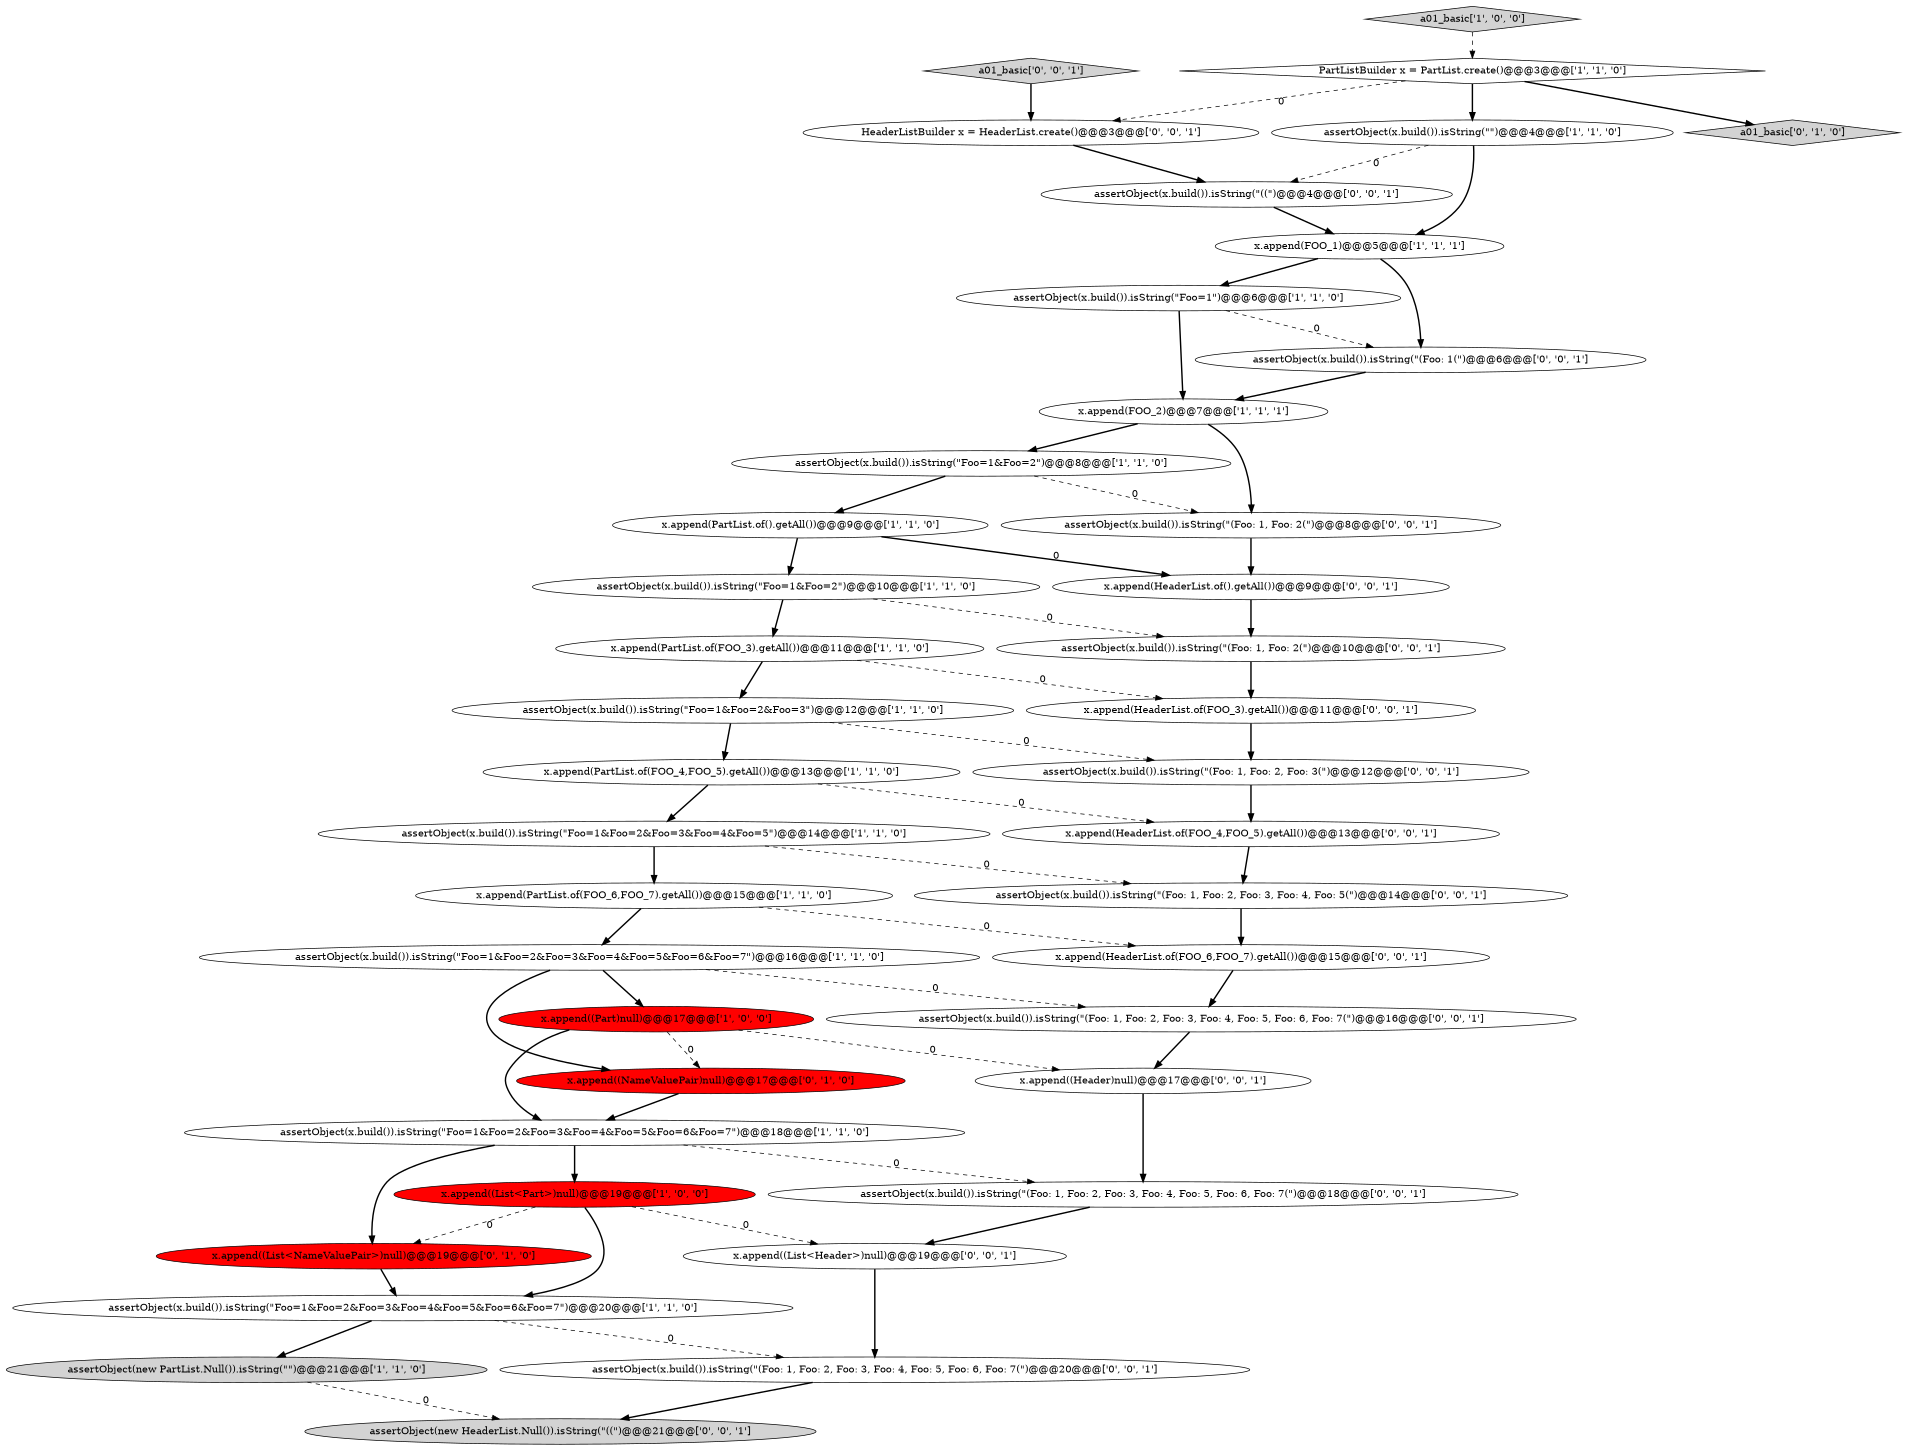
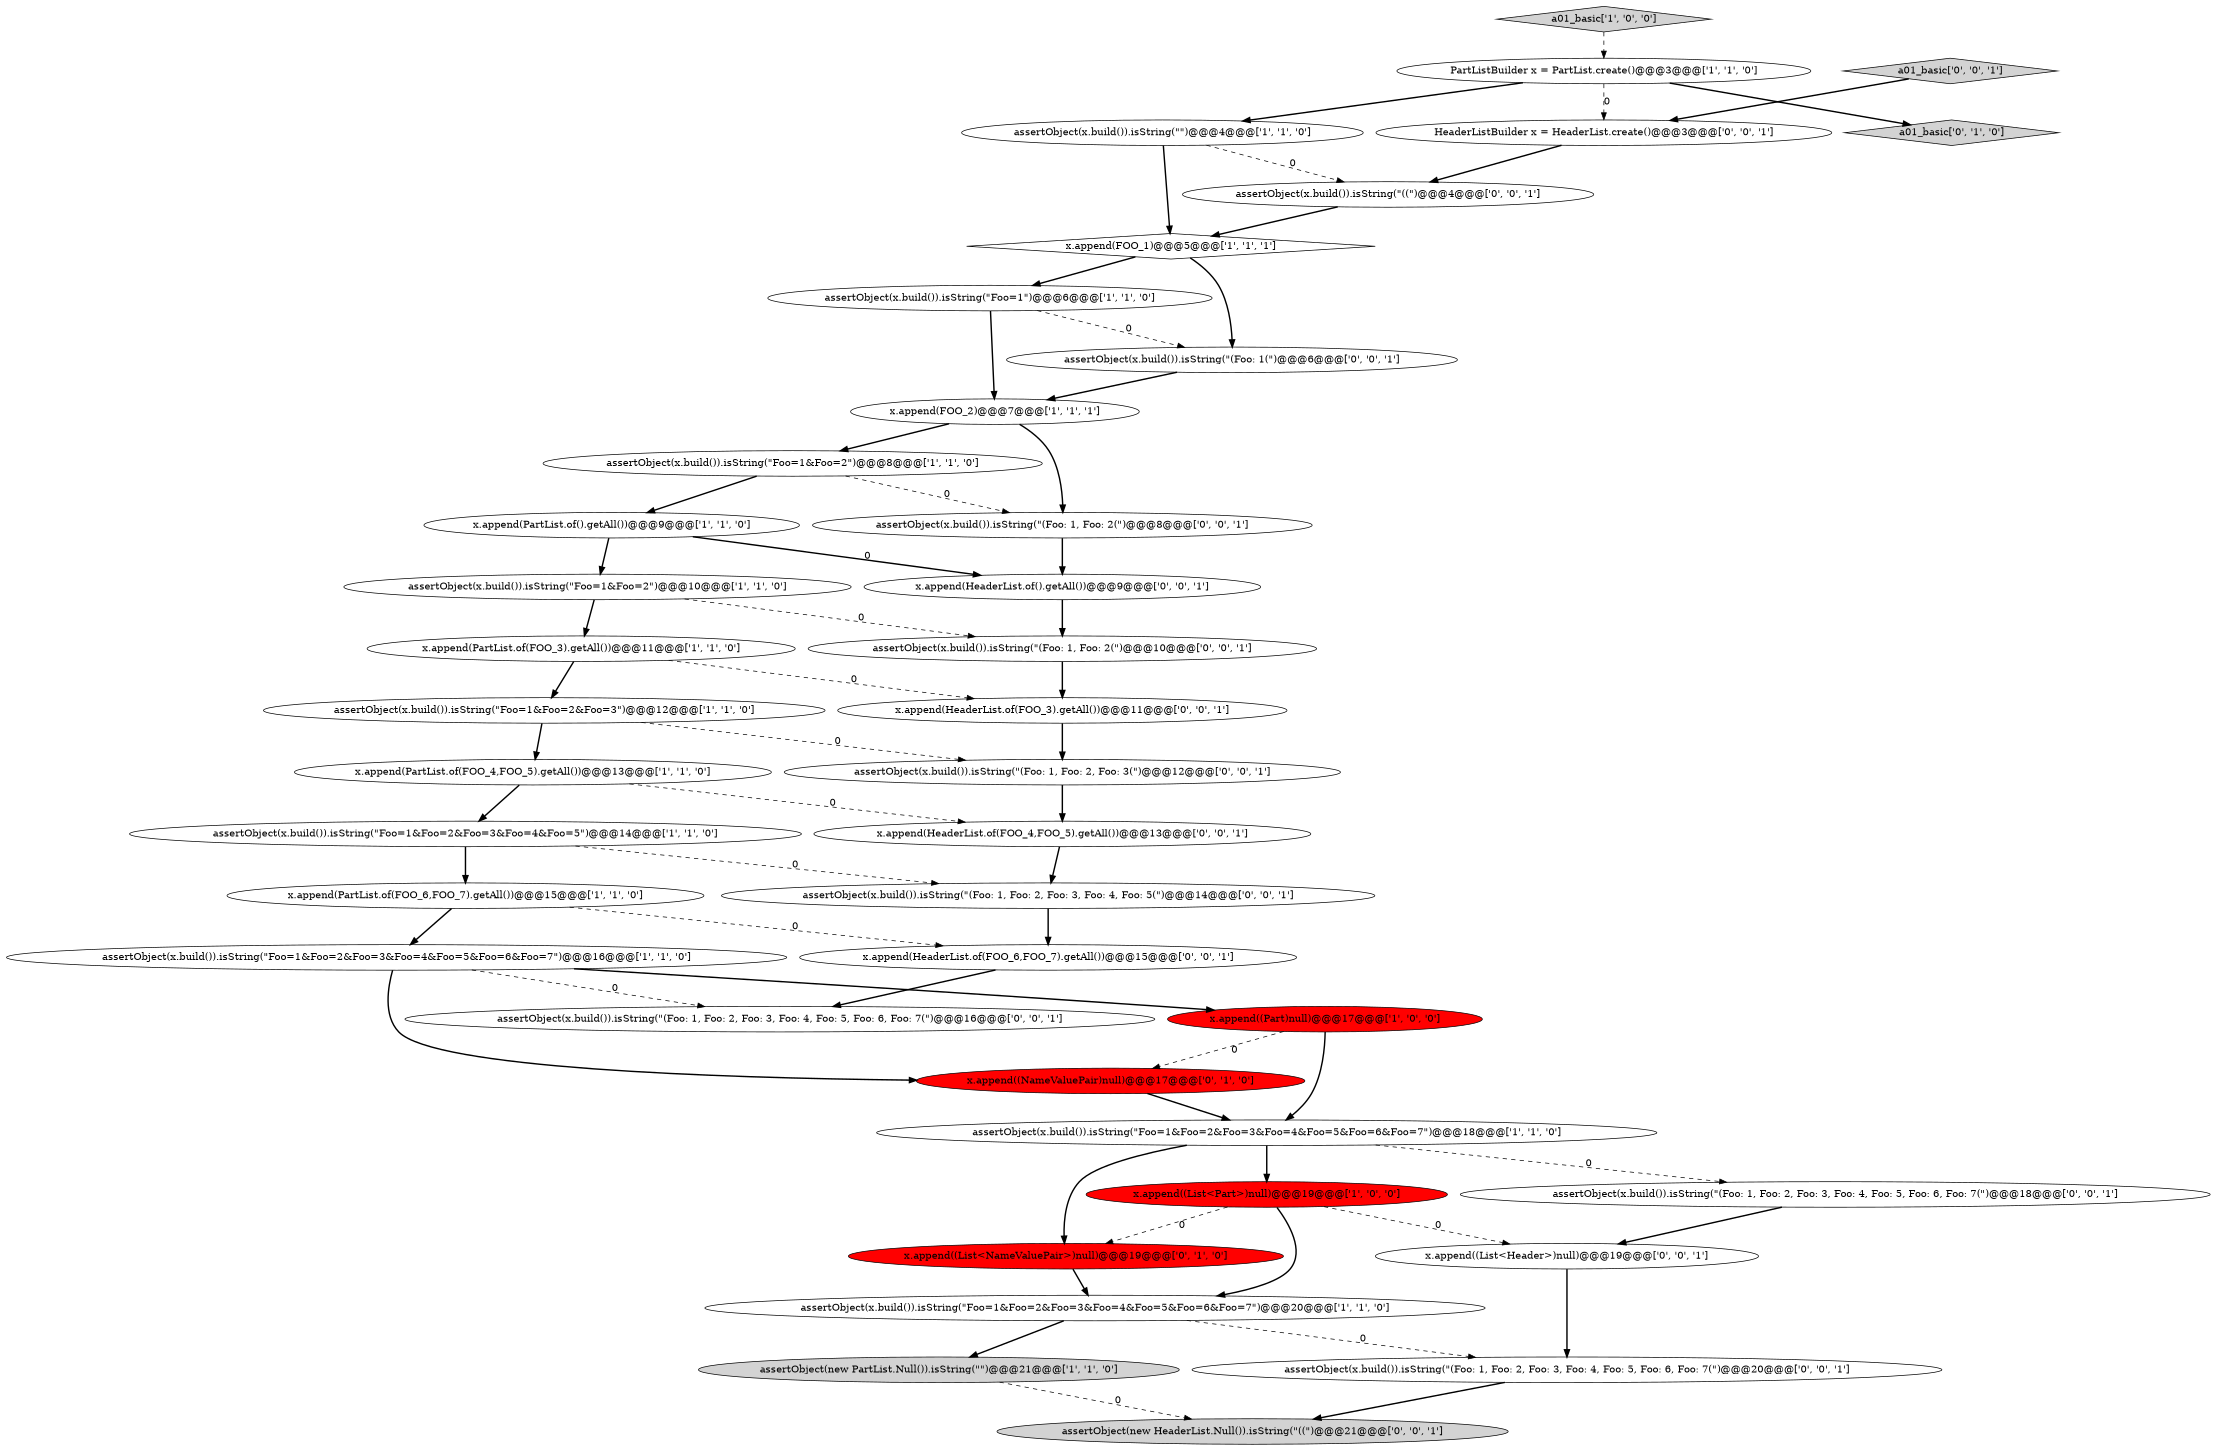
  digraph {
    node [fillcolor=white shape=ellipse style=filled]
    edge [style=bold]
    n1 [label="x.append(PartList.of(FOO_3).getAll())@@@11@@@['1', '1', '0']"]
    n2 [label="x.append(HeaderList.of(FOO_3).getAll())@@@11@@@['0', '0', '1']"]
    n3 [label="assertObject(x.build()).isString(\"Foo=1&Foo=2&Foo=3\")@@@12@@@['1', '1', '0']"]
    n4 [label="assertObject(x.build()).isString(\"(Foo: 1, Foo: 2, Foo: 3(\")@@@12@@@['0', '0', '1']"]
    n5 [label="x.append(PartList.of(FOO_4,FOO_5).getAll())@@@13@@@['1', '1', '0']"]
    n6 [label="x.append(HeaderList.of(FOO_4,FOO_5).getAll())@@@13@@@['0', '0', '1']"]
    n7 [label="assertObject(x.build()).isString(\"(Foo: 1, Foo: 2, Foo: 3, Foo: 4, Foo: 5(\")@@@14@@@['0', '0', '1']"]
    n8 [label="x.append(HeaderList.of(FOO_6,FOO_7).getAll())@@@15@@@['0', '0', '1']"]
    n9 [fillcolor=red label="x.append((List<NameValuePair>)null)@@@19@@@['0', '1', '0']"]
    n10 [label="assertObject(x.build()).isString(\"Foo=1&Foo=2&Foo=3&Foo=4&Foo=5&Foo=6&Foo=7\")@@@20@@@['1', '1', '0']"]
    n11 [fillcolor=lightgray label="assertObject(new PartList.Null()).isString(\"\")@@@21@@@['1', '1', '0']"]
    n12 [label="assertObject(x.build()).isString(\"(Foo: 1, Foo: 2, Foo: 3, Foo: 4, Foo: 5, Foo: 6, Foo: 7(\")@@@20@@@['0', '0', '1']"]
    n13 [label="HeaderListBuilder x = HeaderList.create()@@@3@@@['0', '0', '1']"]
    n14 [label="assertObject(x.build()).isString(\"((\")@@@4@@@['0', '0', '1']"]
-   n15 [label="x.append(FOO_1)@@@5@@@['1', '1', '1']"]
+   n15 [label="x.append(FOO_1)@@@5@@@['1', '1', '1']" shape=diamond]
    n16 [fillcolor=lightgray label="assertObject(new HeaderList.Null()).isString(\"((\")@@@21@@@['0', '0', '1']"]
    n17 [fillcolor=lightgray label="a01_basic['0', '0', '1']" shape=diamond]
    n18 [label="assertObject(x.build()).isString(\"Foo=1&Foo=2&Foo=3&Foo=4&Foo=5\")@@@14@@@['1', '1', '0']"]
    n19 [fillcolor=lightgray label="a01_basic['0', '1', '0']" shape=diamond]
-   n20 [label="PartListBuilder x = PartList.create()@@@3@@@['1', '1', '0']" shape=diamond]
+   n20 [label="PartListBuilder x = PartList.create()@@@3@@@['1', '1', '0']"]
    n21 [label="assertObject(x.build()).isString(\"\")@@@4@@@['1', '1', '0']"]
-   n22 [label="x.append((Header)null)@@@17@@@['0', '0', '1']"]
    n23 [label="assertObject(x.build()).isString(\"(Foo: 1, Foo: 2, Foo: 3, Foo: 4, Foo: 5, Foo: 6, Foo: 7(\")@@@18@@@['0', '0', '1']"]
    n24 [label="x.append((List<Header>)null)@@@19@@@['0', '0', '1']"]
    n25 [label="assertObject(x.build()).isString(\"(Foo: 1, Foo: 2(\")@@@8@@@['0', '0', '1']"]
    n26 [label="x.append(HeaderList.of().getAll())@@@9@@@['0', '0', '1']"]
    n27 [label="assertObject(x.build()).isString(\"(Foo: 1, Foo: 2(\")@@@10@@@['0', '0', '1']"]
    n28 [label="assertObject(x.build()).isString(\"(Foo: 1, Foo: 2, Foo: 3, Foo: 4, Foo: 5, Foo: 6, Foo: 7(\")@@@16@@@['0', '0', '1']"]
    n29 [fillcolor=red label="x.append((List<Part>)null)@@@19@@@['1', '0', '0']"]
    n30 [fillcolor=lightgray label="a01_basic['1', '0', '0']" shape=diamond]
    n31 [label="assertObject(x.build()).isString(\"Foo=1\")@@@6@@@['1', '1', '0']"]
    n32 [label="x.append(FOO_2)@@@7@@@['1', '1', '1']"]
    n33 [label="assertObject(x.build()).isString(\"(Foo: 1(\")@@@6@@@['0', '0', '1']"]
    n34 [label="assertObject(x.build()).isString(\"Foo=1&Foo=2\")@@@8@@@['1', '1', '0']"]
    n35 [fillcolor=red label="x.append((NameValuePair)null)@@@17@@@['0', '1', '0']"]
    n36 [label="assertObject(x.build()).isString(\"Foo=1&Foo=2&Foo=3&Foo=4&Foo=5&Foo=6&Foo=7\")@@@18@@@['1', '1', '0']"]
    n37 [label="x.append(PartList.of(FOO_6,FOO_7).getAll())@@@15@@@['1', '1', '0']"]
    n38 [label="assertObject(x.build()).isString(\"Foo=1&Foo=2&Foo=3&Foo=4&Foo=5&Foo=6&Foo=7\")@@@16@@@['1', '1', '0']"]
    n39 [fillcolor=red label="x.append((Part)null)@@@17@@@['1', '0', '0']"]
    n40 [label="assertObject(x.build()).isString(\"Foo=1&Foo=2\")@@@10@@@['1', '1', '0']"]
    n41 [label="x.append(PartList.of().getAll())@@@9@@@['1', '1', '0']"]
    n1 -> n2 [label=0 style=dashed]
    n1 -> n3
    n2 -> n4
    n3 -> n4 [label=0 style=dashed]
    n3 -> n5
    n4 -> n6
    n5 -> n6 [label=0 style=dashed]
    n5 -> n18
    n6 -> n7
    n7 -> n8
    n8 -> n28
    n9 -> n10
    n10 -> n11
    n10 -> n12 [label=0 style=dashed]
    n11 -> n16 [label=0 style=dashed]
    n12 -> n16
    n13 -> n14
    n14 -> n15
    n15 -> n31
    n15 -> n33
    n17 -> n13
    n18 -> n7 [label=0 style=dashed]
    n18 -> n37
    n20 -> n13 [label=0 style=dashed]
    n20 -> n19
    n20 -> n21
    n21 -> n14 [label=0 style=dashed]
    n21 -> n15
-   n22 -> n23
    n23 -> n24
    n24 -> n12
    n25 -> n26
    n26 -> n27
    n27 -> n2
-   n28 -> n22
    n29 -> n9 [label=0 style=dashed]
    n29 -> n10
    n29 -> n24 [label=0 style=dashed]
    n30 -> n20 [style=dashed]
    n31 -> n32
    n31 -> n33 [label=0 style=dashed]
    n32 -> n25
    n32 -> n34
    n33 -> n32
    n34 -> n25 [label=0 style=dashed]
    n34 -> n41
    n35 -> n36
    n36 -> n9
    n36 -> n23 [label=0 style=dashed]
    n36 -> n29
    n37 -> n8 [label=0 style=dashed]
    n37 -> n38
    n38 -> n28 [label=0 style=dashed]
    n38 -> n35
    n38 -> n39
-   n39 -> n22 [label=0 style=dashed]
    n39 -> n35 [label=0 style=dashed]
    n39 -> n36
    n40 -> n1
    n40 -> n27 [label=0 style=dashed]
    n41 -> n26 [label=0]
    n41 -> n40
  }
